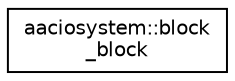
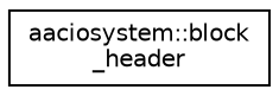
  digraph {
    rankdir=LR
-   n1 [color=black fillcolor=white fontname=Helvetica fontsize=10 height=0.2 label="aaciosystem::block\l_block" shape=record style=filled width=0.4]
+   n1 [color=black fillcolor=white fontname=Helvetica fontsize=10 height=0.2 label="aaciosystem::block\l_header" shape=record style=filled width=0.4]
  }
